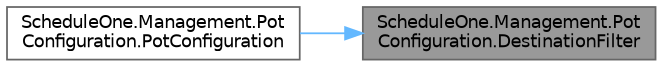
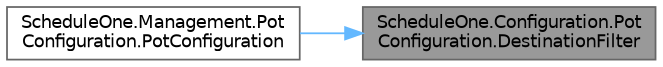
  digraph {
    rankdir=RL
    node [fontname=Helvetica fontsize=10 shape=box style=filled]
-   n1 [color=gray40 fillcolor=grey60 fontcolor=black height=0.2 label="ScheduleOne.Management.Pot\lConfiguration.DestinationFilter" width=0.4]
+   n1 [color=gray40 fillcolor=grey60 fontcolor=black height=0.2 label="ScheduleOne.Configuration.Pot\lConfiguration.DestinationFilter" width=0.4]
    n2 [color=grey40 fillcolor=white height=0.2 label="ScheduleOne.Management.Pot\lConfiguration.PotConfiguration" width=0.4]
    n1 -> n2 [color=steelblue1 dir=back fontname=Helvetica fontsize=10 labelfontname=Helvetica labelfontsize=10 style=solid]
  }
